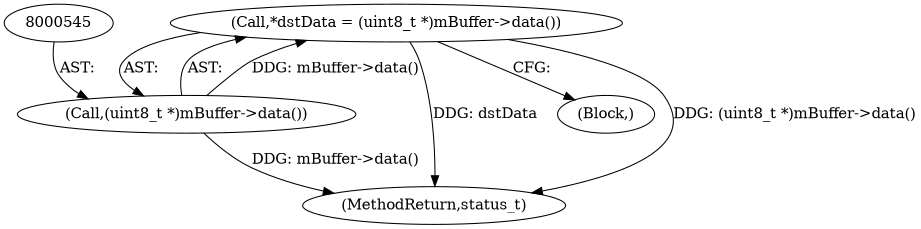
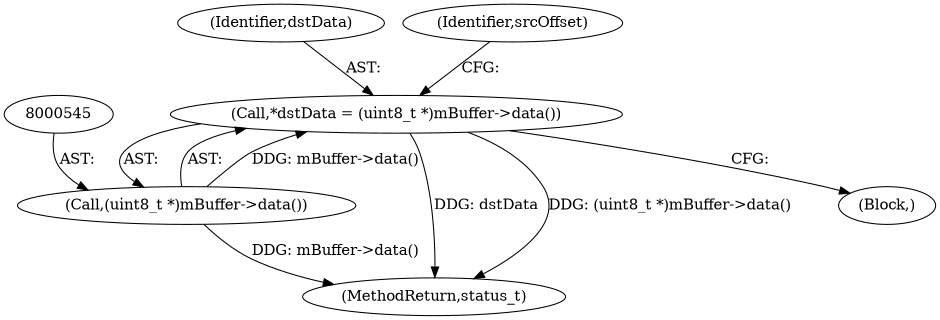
  digraph {
    n1 [label="(Call,*dstData = (uint8_t *)mBuffer->data())"]
    n2 [label="(Call,(uint8_t *)mBuffer->data())"]
    n3 [label="(MethodReturn,status_t)"]
    n4 [label="(Block,)"]
+   n5 [label="(Identifier,dstData)"]
+   n6 [label="(Identifier,srcOffset)"]
    n7 [label=8000545]
    n1 -> n2 [label="AST: "]
    n1 -> n3 [label="DDG: dstData"]
    n1 -> n3 [label="DDG: (uint8_t *)mBuffer->data()"]
    n1 -> n4 [label="CFG: "]
    n2 -> n1 [label="AST: "]
    n2 -> n1 [label="DDG: mBuffer->data()"]
    n2 -> n3 [label="DDG: mBuffer->data()"]
+   n5 -> n1 [label="AST: "]
+   n6 -> n1 [label="CFG: "]
    n7 -> n2 [label="AST: "]
  }
